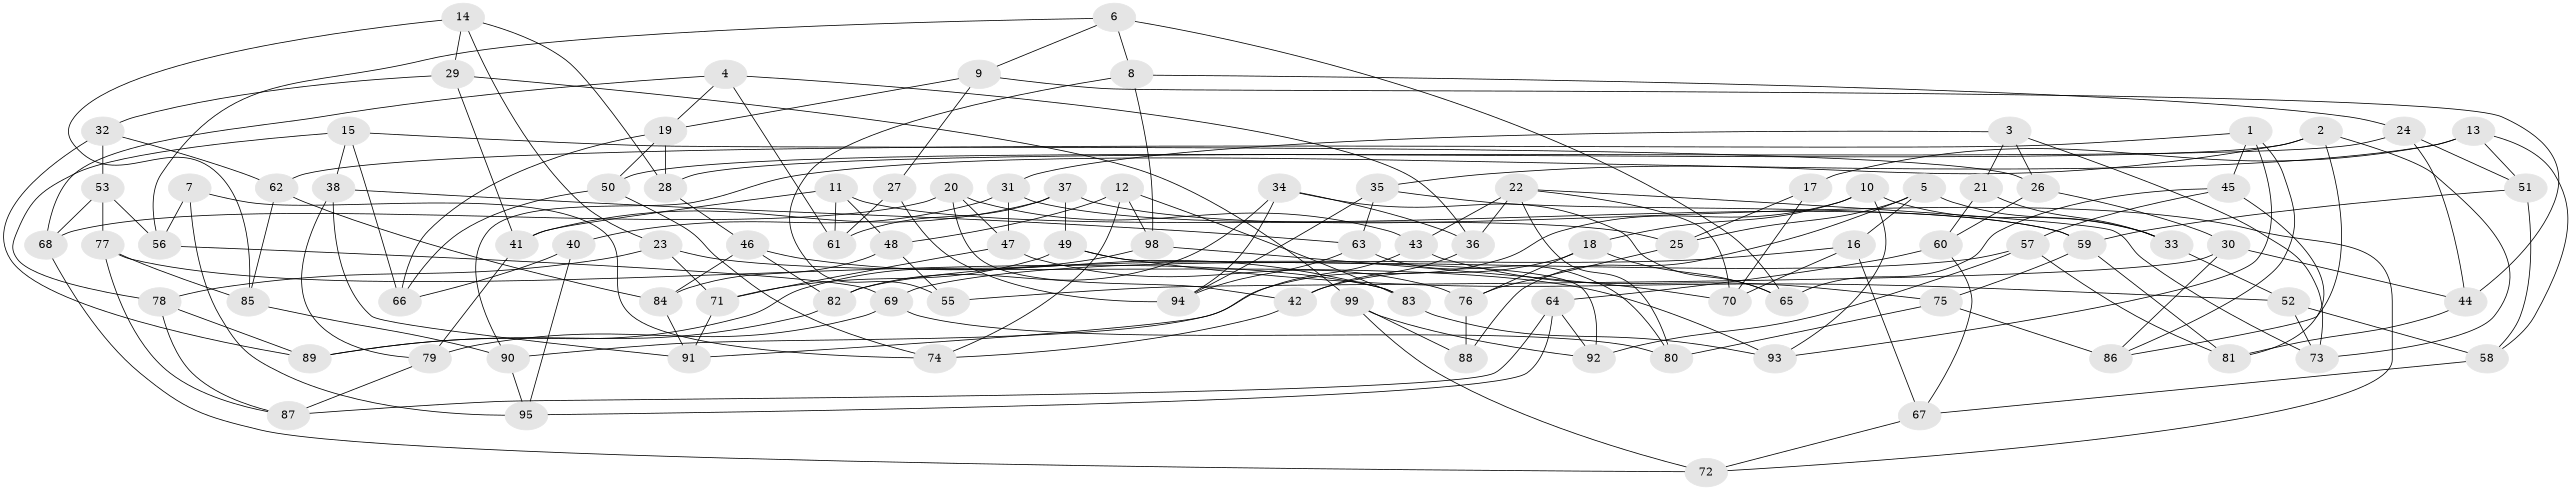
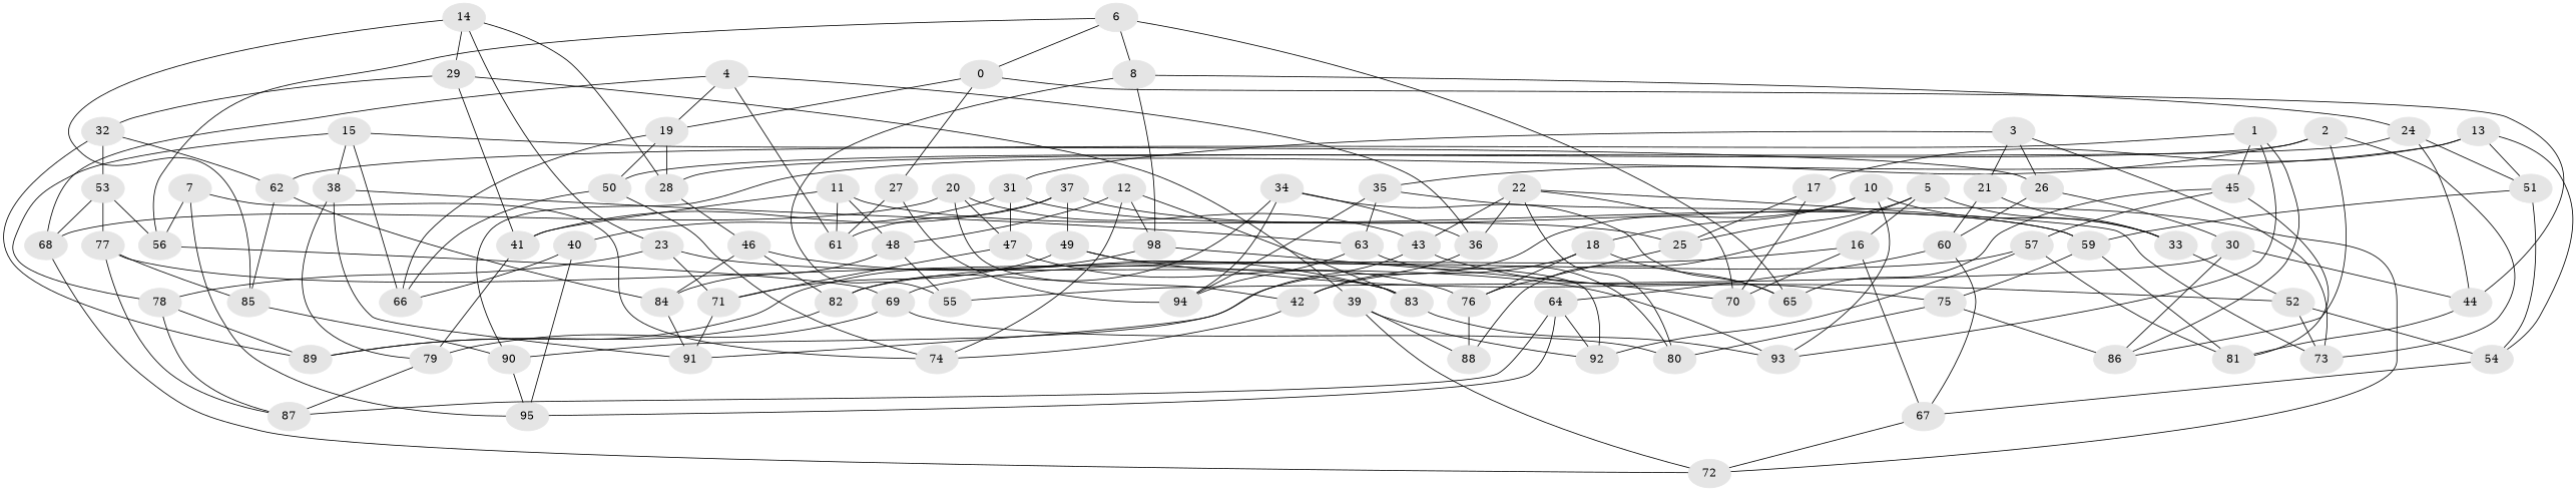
  graph {
    node [color=gray90 style=filled]
    1
    45
    62
    86
    93
    65
    81
    57
    85
    84
    2
    35
    50
    73
    94
    59
    63
    74
    66
    3
    21
    26
    31
    33
    60
    30
    47
    40
    4
    36
    61
    68
    19
    27
    42
    72
    5
    16
    25
    88
    67
    70
    82
    76
    52
    6
    8
-   9
+   9 [label=0]
    56
    24
    55
    n52 [label=98]
    44
    69
    7
    95
    51
    28
    89
    10
    18
    90
    11
    41
    48
    79
    12
    83
    13
    17
-   54 [label=58]
+   54
    14
    23
    29
    78
    71
    46
    32
-   39 [label=99]
+   39
    15
    38
    91
    87
    20
    43
    75
    64
    22
    80
    53
    92
    77
    34
    37
    49
    1 -- 45
    1 -- 62
    1 -- 86
    1 -- 93
    45 -- 65
    45 -- 81
    45 -- 57
    62 -- 85
    62 -- 84
    57 -- 81
    57 -- 69
    57 -- 92
    85 -- 90
    84 -- 91
    2 -- 86
    2 -- 35
    2 -- 50
    2 -- 73
    35 -- 94
    35 -- 59
    35 -- 63
    50 -- 74
    50 -- 66
    59 -- 81
    59 -- 75
    63 -- 94
    63 -- 80
    3 -- 73
    3 -- 21
    3 -- 26
    3 -- 31
    21 -- 33
    21 -- 60
    26 -- 60
    26 -- 30
    31 -- 59
    31 -- 47
    31 -- 40
    33 -- 52
    60 -- 67
    60 -- 64
    30 -- 86
    30 -- 55
    30 -- 44
    47 -- 76
    47 -- 71
    40 -- 66
    40 -- 95
    4 -- 36
    4 -- 61
    4 -- 68
    4 -- 19
    36 -- 42
    68 -- 72
    19 -- 50
    19 -- 66
    19 -- 28
    27 -- 94
    27 -- 61
    42 -- 74
    5 -- 33
    5 -- 16
    5 -- 25
    5 -- 88
    16 -- 67
    16 -- 70
    16 -- 82
    25 -- 76
    67 -- 72
    82 -- 89
    76 -- 88
    52 -- 73
    52 -- 54
    6 -- 65
    6 -- 8
    6 -- 9
    6 -- 56
    8 -- 24
    8 -- 55
    8 -- n52
    9 -- 19
    9 -- 27
    9 -- 44
    56 -- 69
    24 -- 44
    24 -- 51
    24 -- 28
    n52 -- 70
    n52 -- 89
    44 -- 81
    69 -- 79
    69 -- 80
    7 -- 74
    7 -- 56
    7 -- 95
    51 -- 59
    51 -- 54
    28 -- 46
    10 -- 93
    10 -- 33
    10 -- 18
    10 -- 90
    18 -- 65
    18 -- 42
    18 -- 76
    90 -- 95
    11 -- 61
    11 -- 25
    11 -- 41
    11 -- 48
    41 -- 79
    48 -- 84
    48 -- 55
    79 -- 87
    12 -- 74
    12 -- n52
    12 -- 48
    12 -- 83
    83 -- 93
    13 -- 51
    13 -- 90
    13 -- 17
    13 -- 54
    17 -- 25
    17 -- 70
    54 -- 67
    14 -- 85
    14 -- 28
    14 -- 23
    14 -- 29
    23 -- 93
    23 -- 78
    23 -- 71
    29 -- 41
    29 -- 32
    29 -- 39
    78 -- 89
    78 -- 87
    71 -- 91
    46 -- 84
    46 -- 82
    46 -- 83
    32 -- 62
    32 -- 89
    32 -- 53
    39 -- 72
    39 -- 88
    39 -- 92
    15 -- 66
    15 -- 26
    15 -- 78
    15 -- 38
    38 -- 63
    38 -- 79
    38 -- 91
    20 -- 47
    20 -- 68
    20 -- 42
    20 -- 43
    43 -- 91
    43 -- 75
    75 -- 86
    75 -- 80
    64 -- 95
    64 -- 87
    64 -- 92
    22 -- 73
    22 -- 36
    22 -- 70
    22 -- 43
    22 -- 80
    53 -- 68
    53 -- 56
    53 -- 77
    77 -- 85
    77 -- 83
    77 -- 87
    34 -- 65
    34 -- 94
    34 -- 36
    34 -- 82
    37 -- 61
    37 -- 72
    37 -- 41
    37 -- 49
    49 -- 52
    49 -- 71
    49 -- 92
  }
